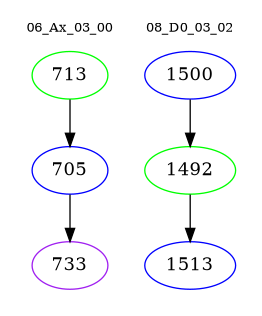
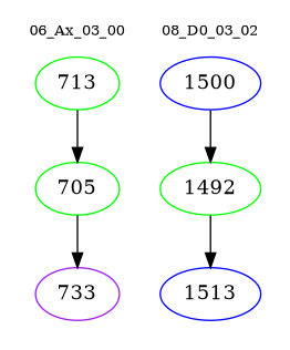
  digraph {
    node [color=green]
    edge [color=black]
    n1 [label=713]
-   n2 [color=blue label=705]
+   n2 [label=705]
    n3 [color=purple label=733]
    n4 [color=blue label=1500]
    n5 [label=1492]
    n6 [color=blue label=1513]
    subgraph cluster_1 {
      color=white
      fontsize=10
      label="06_Ax_03_00"
      n1
      n2
      n3
    }
    subgraph cluster_2 {
      color=white
      fontsize=10
      label="08_D0_03_02"
      n4
      n5
      n6
    }
    n1 -> n2
    n2 -> n3
    n4 -> n5
    n5 -> n6
  }
